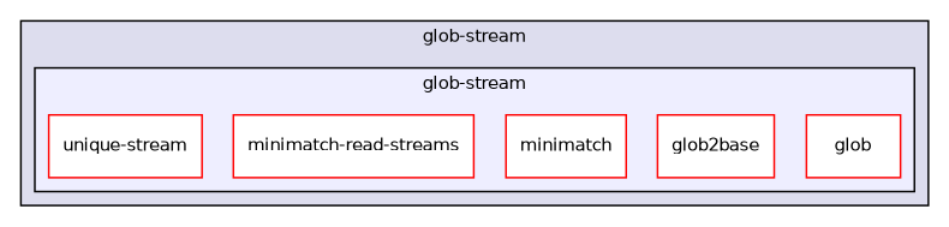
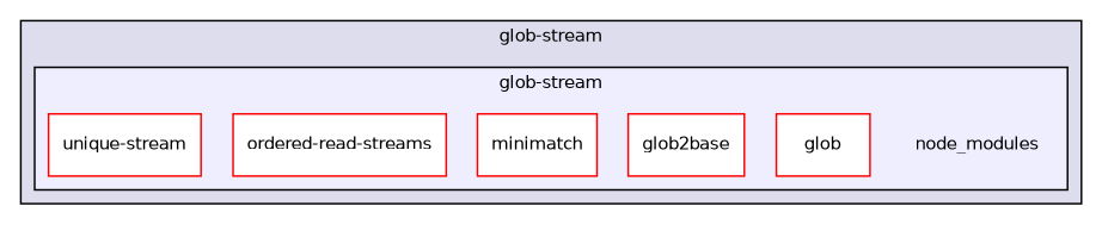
  digraph {
    compound=true
    node [fontname=Helvetica fontsize=10 shape=box color=red fillcolor=white style=filled]
+   n1 [label=node_modules shape=plaintext color="" fillcolor="" style=""]
    n2 [label=glob]
    n3 [label=glob2base]
    n4 [label=minimatch]
-   n5 [label="minimatch-read-streams"]
+   n5 [label="ordered-read-streams"]
    n6 [label="unique-stream"]
    subgraph cluster_1 {
      bgcolor="#ddddee"
      fontname=Helvetica
      fontsize=10
      label="glob-stream"
      pencolor=black
      subgraph cluster_2 {
        bgcolor="#eeeeff"
        fontname=Helvetica
        fontsize=10
        pencolor=black
+       n1
        n2
        n3
        n4
        n5
        n6
      }
    }
  }
